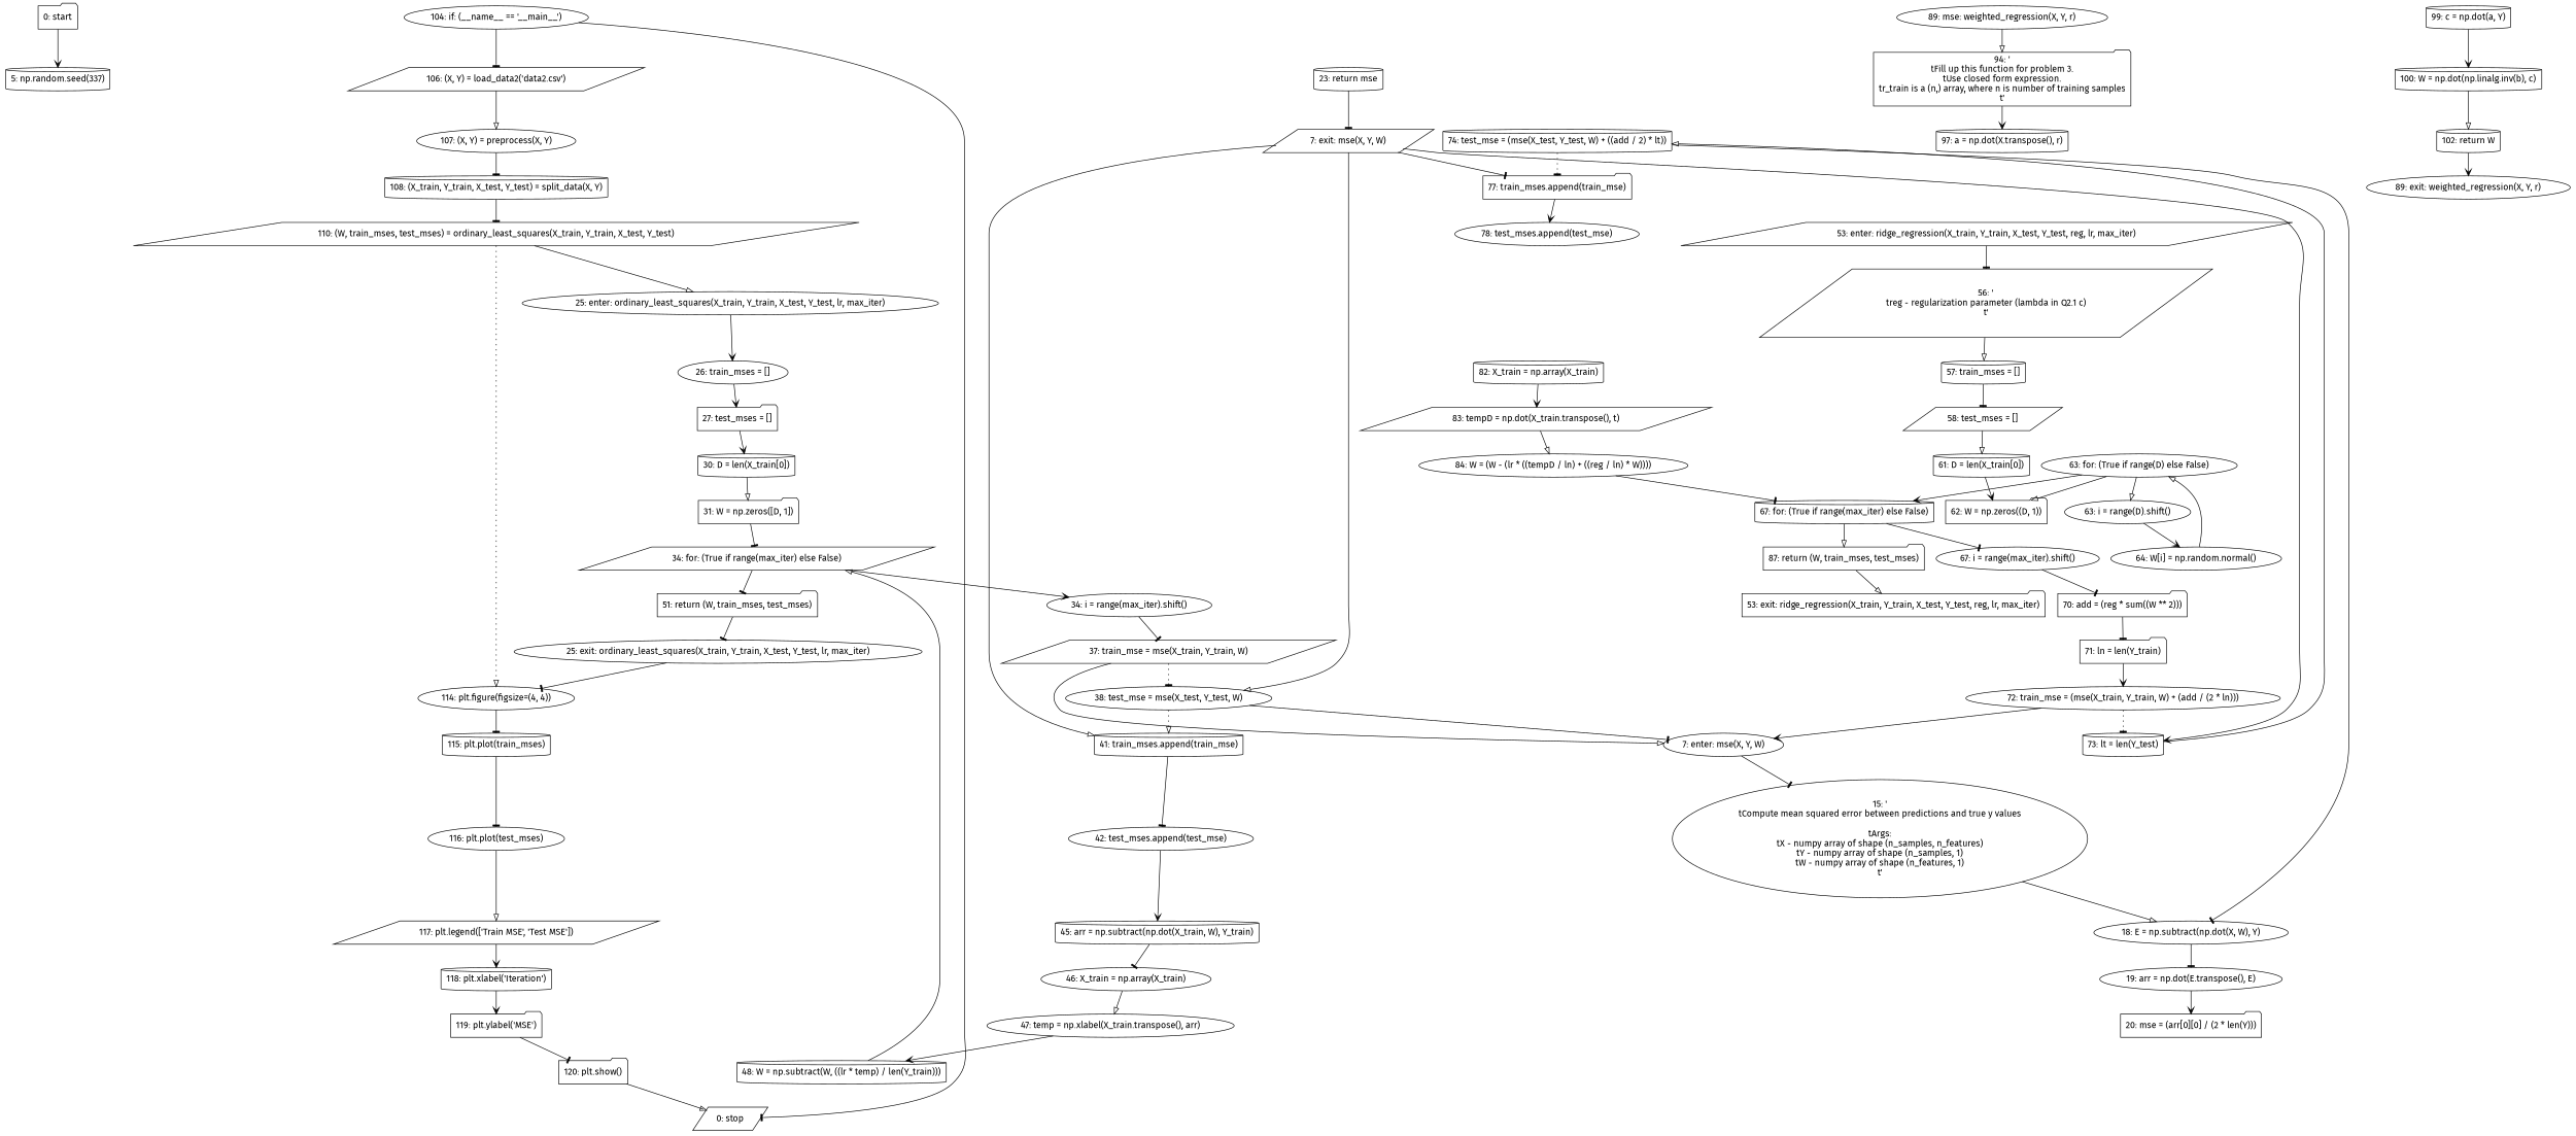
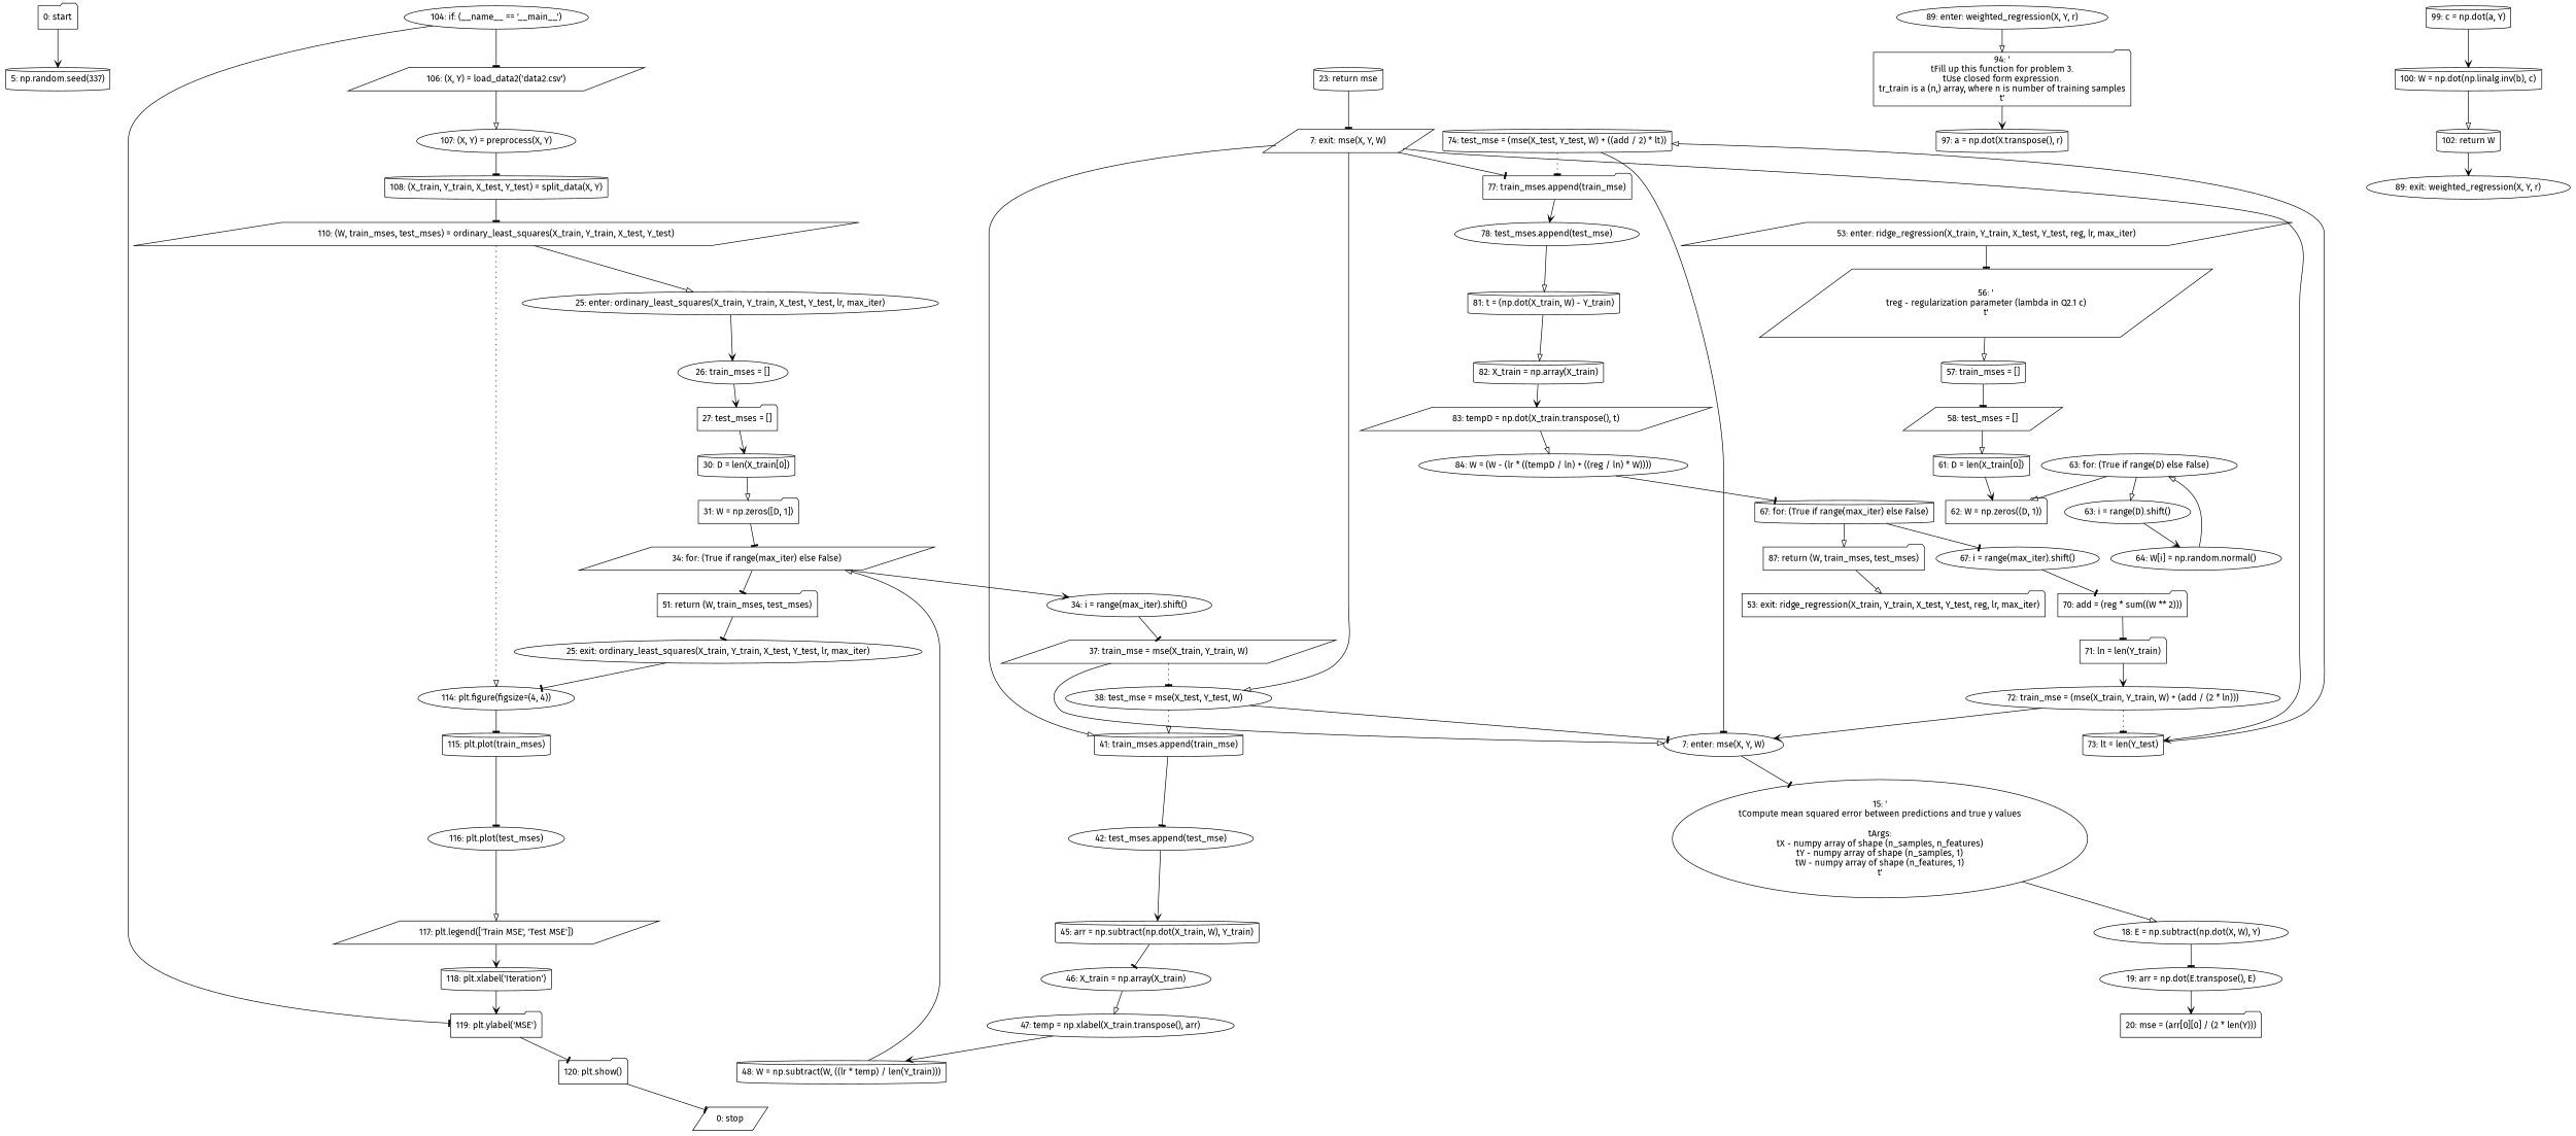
  strict digraph {
    fontname="Fira Sans"
    node [fontname="Fira Sans" shape=ellipse]
    edge [arrowhead=tee fontname="Fira Sans"]
    n1 [label="0: start" shape=folder]
    n2 [label="5: np.random.seed(337)" shape=cylinder]
    n3 [label="104: if: (__name__ == '__main__')"]
    n4 [label="106: (X, Y) = load_data2('data2.csv')" shape=parallelogram]
    n5 [label="0: stop" shape=parallelogram]
    n6 [label="107: (X, Y) = preprocess(X, Y)"]
    n7 [label="108: (X_train, Y_train, X_test, Y_test) = split_data(X, Y)" shape=cylinder]
    n8 [label="7: enter: mse(X, Y, W)"]
    n9 [label="15: '\n\tCompute mean squared error between predictions and true y values\n\n\tArgs:\n\tX - numpy array of shape (n_samples, n_features)\n\tY - numpy array of shape (n_samples, 1)\n\tW - numpy array of shape (n_features, 1)\n\t'"]
    n10 [label="18: E = np.subtract(np.dot(X, W), Y)"]
    n11 [label="19: arr = np.dot(E.transpose(), E)"]
    n12 [label="20: mse = (arr[0][0] / (2 * len(Y)))" shape=folder]
    n13 [label="37: train_mse = mse(X_train, Y_train, W)" shape=parallelogram]
    n14 [label="38: test_mse = mse(X_test, Y_test, W)"]
    n15 [label="41: train_mses.append(train_mse)" shape=cylinder]
    n16 [label="42: test_mses.append(test_mse)"]
    n17 [label="45: arr = np.subtract(np.dot(X_train, W), Y_train)" shape=cylinder]
    n18 [label="46: X_train = np.array(X_train)"]
    n19 [label="72: train_mse = (mse(X_train, Y_train, W) + (add / (2 * ln)))"]
    n20 [label="73: lt = len(Y_test)" shape=cylinder]
    n21 [label="74: test_mse = (mse(X_test, Y_test, W) + ((add / 2) * lt))" shape=cylinder]
    n22 [label="77: train_mses.append(train_mse)" shape=folder]
    n23 [label="78: test_mses.append(test_mse)"]
+   n24 [label="81: t = (np.dot(X_train, W) - Y_train)" shape=cylinder]
    n25 [label="82: X_train = np.array(X_train)" shape=cylinder]
    n26 [label="7: exit: mse(X, Y, W)" shape=parallelogram]
    n27 [label="23: return mse" shape=cylinder]
    n28 [label="25: enter: ordinary_least_squares(X_train, Y_train, X_test, Y_test, lr, max_iter)"]
    n29 [label="26: train_mses = []"]
    n30 [label="27: test_mses = []" shape=folder]
    n31 [label="30: D = len(X_train[0])" shape=cylinder]
    n32 [label="31: W = np.zeros([D, 1])" shape=folder]
    n33 [label="110: (W, train_mses, test_mses) = ordinary_least_squares(X_train, Y_train, X_test, Y_test)" shape=parallelogram]
    n34 [label="114: plt.figure(figsize=(4, 4))"]
    n35 [label="115: plt.plot(train_mses)" shape=cylinder]
    n36 [label="116: plt.plot(test_mses)"]
    n37 [label="117: plt.legend(['Train MSE', 'Test MSE'])" shape=parallelogram]
    n38 [label="25: exit: ordinary_least_squares(X_train, Y_train, X_test, Y_test, lr, max_iter)"]
    n39 [label="51: return (W, train_mses, test_mses)" shape=folder]
    n40 [label="34: for: (True if range(max_iter) else False)" shape=parallelogram]
    n41 [label="34: i = range(max_iter).shift()"]
    n42 [label="48: W = np.subtract(W, ((lr * temp) / len(Y_train)))" shape=cylinder]
    n43 [label="47: temp = np.xlabel(X_train.transpose(), arr)"]
    n44 [label="53: enter: ridge_regression(X_train, Y_train, X_test, Y_test, reg, lr, max_iter)" shape=parallelogram]
    n45 [label="56: '\n\treg - regularization parameter (lambda in Q2.1 c)\n\t'" shape=parallelogram]
    n46 [label="57: train_mses = []" shape=cylinder]
    n47 [label="58: test_mses = []" shape=parallelogram]
    n48 [label="61: D = len(X_train[0])" shape=cylinder]
    n49 [label="53: exit: ridge_regression(X_train, Y_train, X_test, Y_test, reg, lr, max_iter)" shape=folder]
    n50 [label="87: return (W, train_mses, test_mses)" shape=folder]
    n51 [label="62: W = np.zeros((D, 1))" shape=folder]
    n52 [label="63: for: (True if range(D) else False)"]
    n53 [label="63: i = range(D).shift()"]
    n54 [label="67: for: (True if range(max_iter) else False)" shape=cylinder]
    n55 [label="64: W[i] = np.random.normal()"]
    n56 [label="67: i = range(max_iter).shift()"]
    n57 [label="70: add = (reg * sum((W ** 2)))" shape=folder]
    n58 [label="71: ln = len(Y_train)" shape=folder]
    n59 [label="84: W = (W - (lr * ((tempD / ln) + ((reg / ln) * W))))"]
    n60 [label="83: tempD = np.dot(X_train.transpose(), t)" shape=parallelogram]
-   n61 [label="89: mse: weighted_regression(X, Y, r)"]
+   n61 [label="89: enter: weighted_regression(X, Y, r)"]
    n62 [label="94: '\n\tFill up this function for problem 3.\n\tUse closed form expression.\n\tr_train is a (n,) array, where n is number of training samples\n\t'" shape=folder]
    n63 [label="97: a = np.dot(X.transpose(), r)" shape=cylinder]
    n64 [label="89: exit: weighted_regression(X, Y, r)"]
    n65 [label="102: return W" shape=cylinder]
    n66 [label="99: c = np.dot(a, Y)" shape=cylinder]
    n67 [label="100: W = np.dot(np.linalg.inv(b), c)" shape=cylinder]
    n68 [label="118: plt.xlabel('Iteration')" shape=cylinder]
    n69 [label="119: plt.ylabel('MSE')" shape=folder]
    n70 [label="120: plt.show()" shape=folder]
    n1 -> n2 [arrowhead=vee]
    n3 -> n4
-   n3 -> n5
+   n3 -> n69
    n4 -> n6 [arrowhead=onormal]
    n6 -> n7
    n7 -> n33
    n8 -> n9
    n9 -> n10 [arrowhead=onormal]
    n10 -> n11
    n11 -> n12 [arrowhead=vee]
    n13 -> n8 [arrowhead=onormal]
    n13 -> n14 [style=dotted weight=100]
    n14 -> n8
    n14 -> n15 [arrowhead=onormal style=dotted weight=100]
    n15 -> n16
    n16 -> n17 [arrowhead=vee]
    n17 -> n18
    n18 -> n43 [arrowhead=onormal]
    n19 -> n8 [arrowhead=vee]
    n19 -> n20 [style=dotted weight=100]
    n20 -> n21 [arrowhead=onormal]
-   n21 -> n10
+   n21 -> n8
    n21 -> n22 [style=dotted weight=100]
    n22 -> n23 [arrowhead=vee]
+   n23 -> n24 [arrowhead=onormal]
+   n24 -> n25 [arrowhead=onormal]
    n25 -> n60 [arrowhead=vee]
    n26 -> n14 [arrowhead=onormal]
    n26 -> n15 [arrowhead=onormal]
    n26 -> n20 [arrowhead=vee]
    n26 -> n22
    n27 -> n26
    n28 -> n29 [arrowhead=vee]
    n29 -> n30 [arrowhead=vee]
    n30 -> n31 [arrowhead=vee]
    n31 -> n32 [arrowhead=onormal]
    n32 -> n40
    n33 -> n28 [arrowhead=onormal]
    n33 -> n34 [arrowhead=onormal style=dotted weight=100]
    n34 -> n35
    n35 -> n36
    n36 -> n37 [arrowhead=onormal]
    n37 -> n68 [arrowhead=vee]
    n38 -> n34
    n39 -> n38
    n40 -> n39
    n40 -> n41 [arrowhead=vee]
    n41 -> n13
    n42 -> n40 [arrowhead=onormal]
    n43 -> n42 [arrowhead=vee]
    n44 -> n45
    n45 -> n46 [arrowhead=onormal]
    n46 -> n47
    n47 -> n48 [arrowhead=onormal]
    n48 -> n51 [arrowhead=vee]
    n50 -> n49 [arrowhead=onormal]
    n52 -> n51 [arrowhead=onormal]
    n52 -> n53 [arrowhead=onormal]
-   n52 -> n54 [arrowhead=vee]
    n53 -> n55 [arrowhead=vee]
    n54 -> n50 [arrowhead=onormal]
    n54 -> n56
    n55 -> n52 [arrowhead=onormal]
    n56 -> n57
    n57 -> n58
    n58 -> n19 [arrowhead=vee]
    n59 -> n54
    n60 -> n59 [arrowhead=onormal]
    n61 -> n62 [arrowhead=onormal]
    n62 -> n63 [arrowhead=vee]
    n65 -> n64 [arrowhead=vee]
    n66 -> n67 [arrowhead=vee]
    n67 -> n65 [arrowhead=onormal]
    n68 -> n69 [arrowhead=vee]
    n69 -> n70
-   n70 -> n5 [arrowhead=onormal]
+   n70 -> n5
  }
